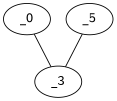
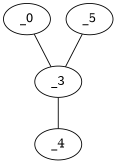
  graph {
    _0 [x=0.435068 y=3.39373]
    _3 [x=2.01877 y=0.523047]
+   _4 [x=1.25775 y=2.37254]
    n4 [label=_5 x=2.366 y=2.97878]
    _0 -- _3
+   _3 -- _4
    n4 -- _3
  }
